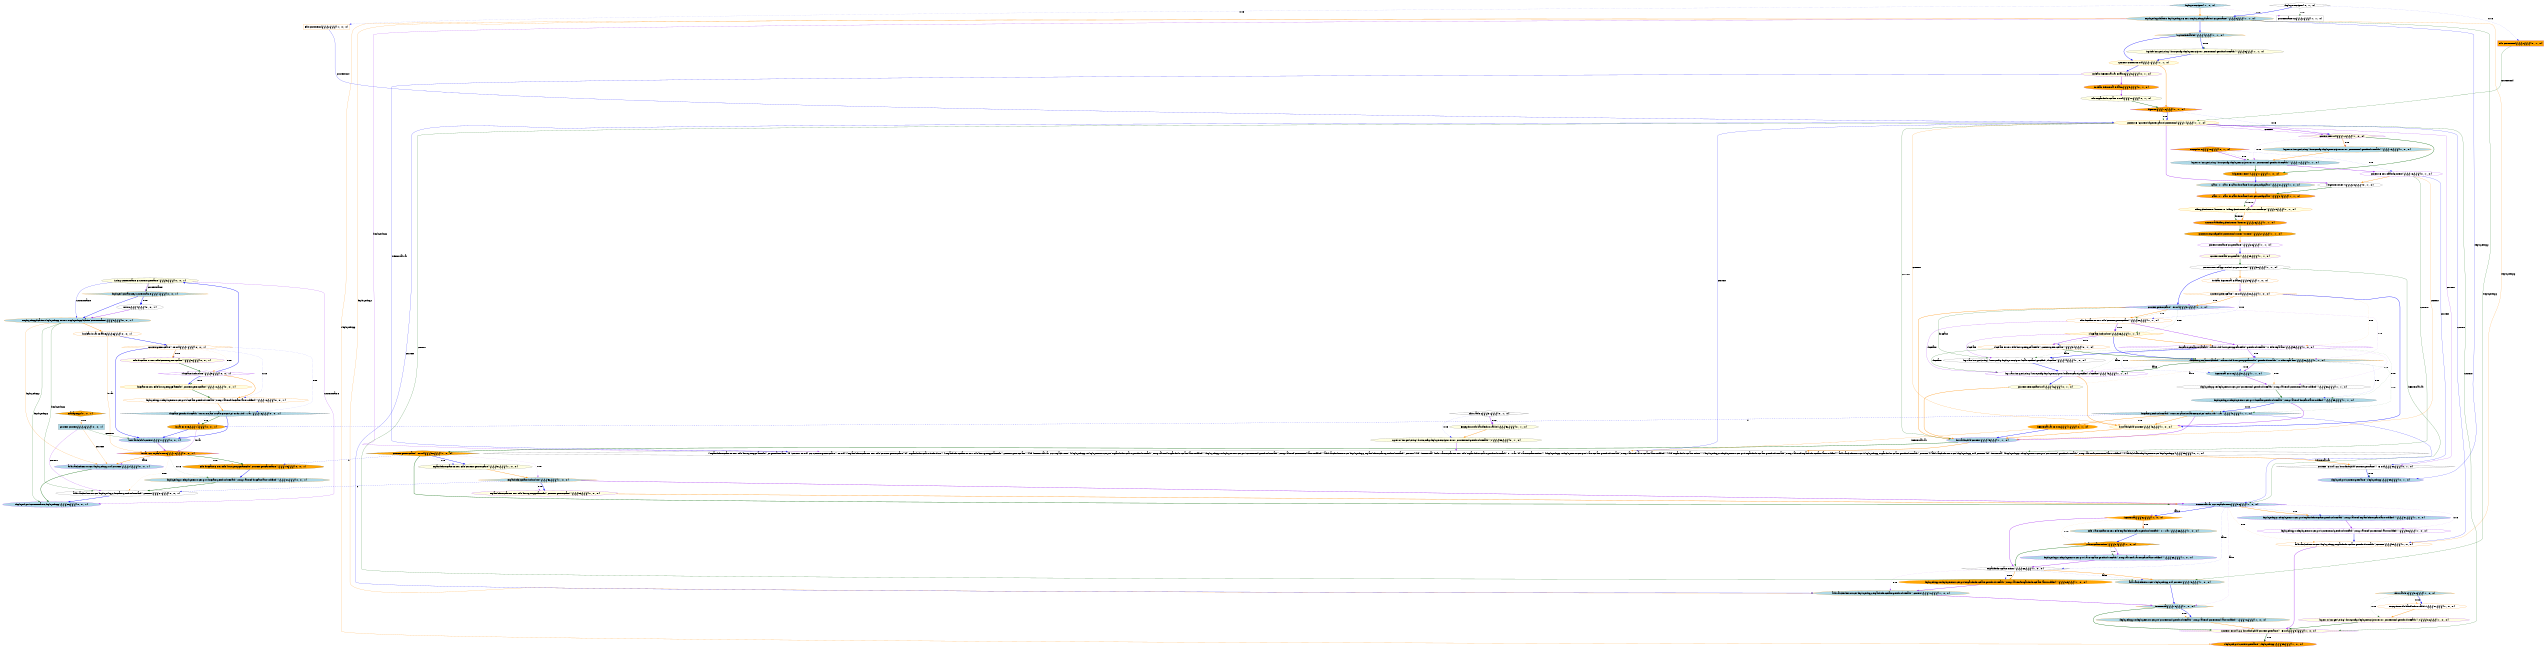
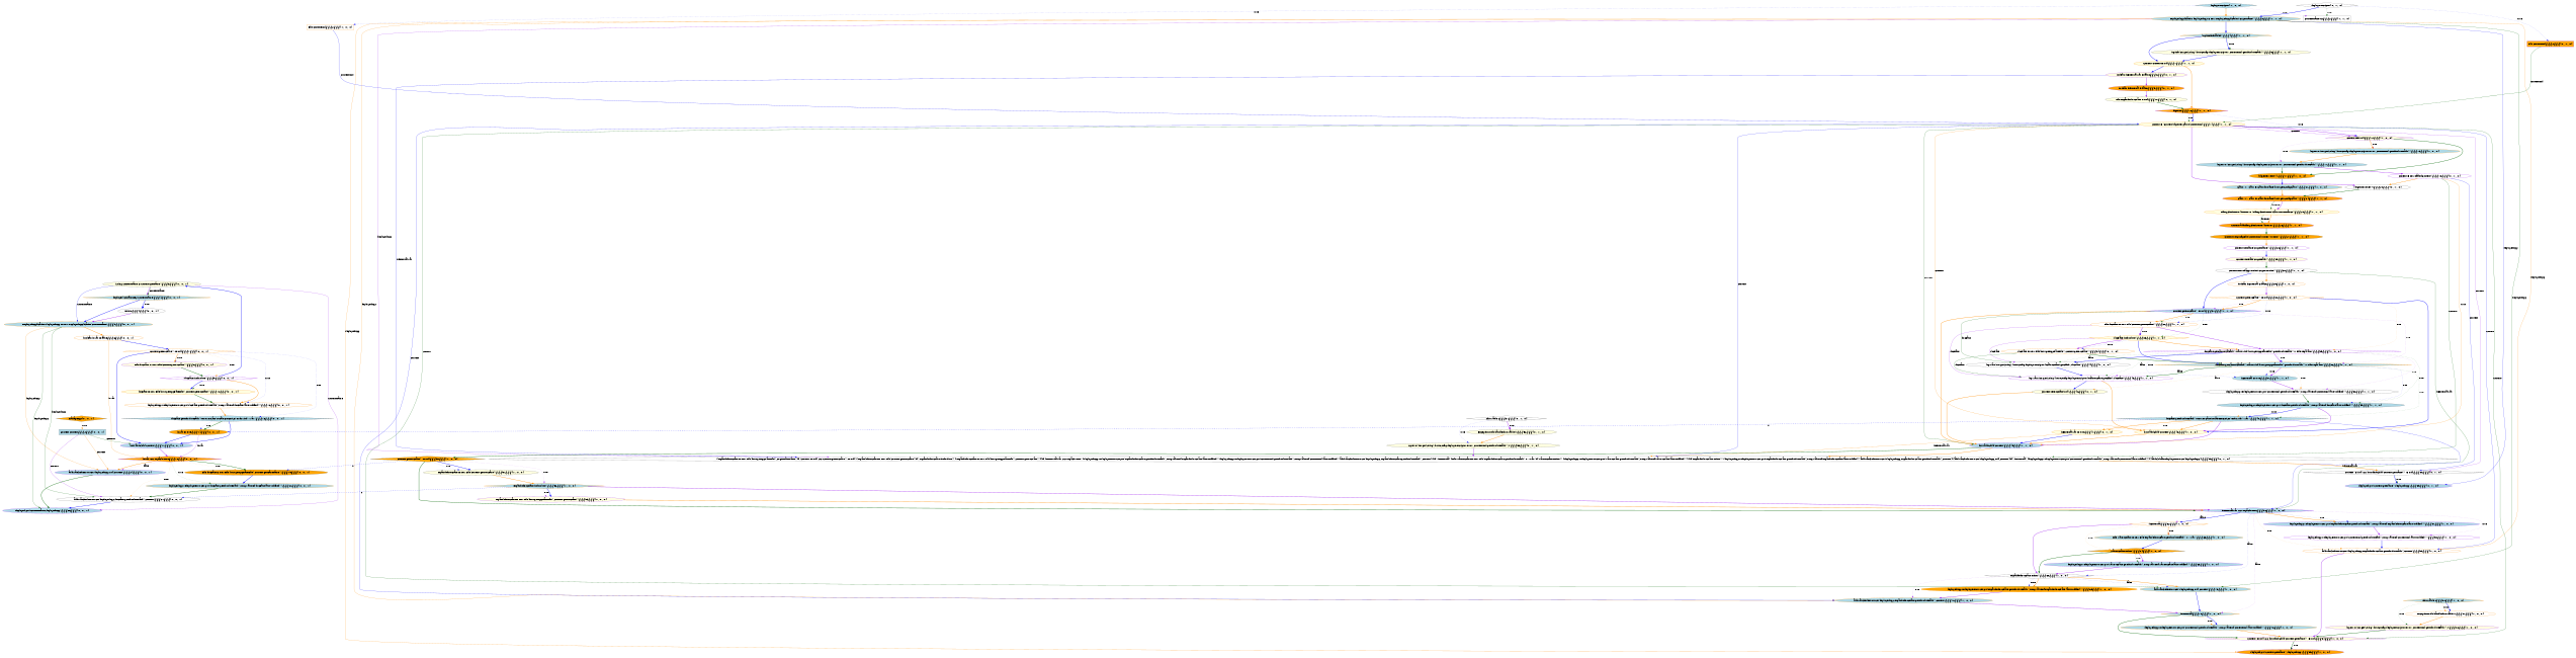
  digraph {
    node [color=darkorange fillcolor=lightblue shape=ellipse style=filled]
    edge [color=blue style=bold]
    n1 [fillcolor=orange label="deployedApp.redeployResources.put(expandedDocBase.getAbsolutePath(),Long.valueOf(expandedDocBase.lastModified()))@@@69@@@['1', '0', '0']"]
    n2 [label="addWatchedResources(deployedApp,expandedDocBase.getAbsolutePath(),context)@@@70@@@['1', '0', '0']"]
    n3 [label="!isExternal@@@75@@@['1', '0', '0']" shape=diamond]
    n4 [fillcolor=lightyellow label="!docBase.isAbsolute()@@@33@@@['1', '1', '0']" shape=diamond]
    n5 [color=purple fillcolor=white label="!docBase.getCanonicalPath().startsWith(host.getAppBaseFile().getAbsolutePath() + File.separator)@@@35@@@['1', '0', '0']" shape=diamond]
    n6 [color=gray40 fillcolor=white label="log.warn(sm.getString(\"hostConfig.deployDescriptor.localDocBaseSpecified\",docBase))@@@44@@@['1', '0', '0']"]
    n7 [fillcolor=white label="docBase = new File(host.getAppBaseFile(),context.getDocBase())@@@34@@@['0', '1', '0']"]
    n8 [label="!docBase.getCanonicalPath().startsWith(host.getAppBaseFile().getAbsolutePath() + File.separator)@@@36@@@['1', '1', '0']" shape=diamond]
    n9 [color=gray40 fillcolor=white label="deployedApp.redeployResources.put(contextXml.getAbsolutePath(),Long.valueOf(contextXml.lastModified()))@@@38@@@['1', '1', '0']"]
    n10 [color=purple fillcolor=white label="log.warn(sm.getString(\"hostConfig.deployDescriptor.localDocBaseSpecified\",docBase))@@@45@@@['1', '1', '0']"]
    n11 [color=gray40 label="isExternal = true@@@37@@@['1', '1', '0']"]
    n12 [color=gray40 label="deployedApp.redeployResources.put(docBase.getAbsolutePath(),Long.valueOf(docBase.lastModified()))@@@39@@@['1', '1', '0']"]
    n13 [color=gray40 fillcolor=lightyellow label="context.setDocBase(null)@@@46@@@['0', '1', '0']"]
    n14 [color=gray40 label="docBase.getAbsolutePath().toLowerCase(Locale.ENGLISH).endsWith(\".war\")@@@40@@@['1', '1', '0']" shape=diamond]
    n15 [fillcolor=white label="boolean isExternal = false@@@29@@@['1', '0', '0']"]
    n16 [fillcolor=white label="context.getDocBase() != null@@@30@@@['1', '0', '0']" shape=diamond]
    n17 [color=purple label="context.getDocBase() != null@@@31@@@['1', '1', '0']" shape=diamond]
    n18 [fillcolor=lightyellow label="host.addChild(context)@@@48@@@['1', '0', '0']"]
    n19 [fillcolor=white label="File docBase = new File(context.getDocBase())@@@32@@@['1', '1', '0']"]
    n20 [color=gray40 fillcolor=lightyellow label="String contextName = context.getName()@@@3@@@['0', '0', '1']"]
    n21 [label="deployed.containsKey(contextName)@@@4@@@['0', '0', '1']" shape=diamond]
    n22 [label="DeployedApplication deployedApp = new DeployedApplication(contextName)@@@5@@@['0', '0', '1']"]
    n23 [color=purple label="deployed.put(contextName,deployedApp)@@@26@@@['0', '0', '1']"]
    n24 [color=gray40 fillcolor=white label="return@@@4@@@['0', '0', '1']"]
    n25 [color=purple label="addWatchedResources(deployedApp,null,context)@@@24@@@['0', '0', '1']"]
    n26 [color=gray40 fillcolor=white label="addWatchedResources(deployedApp,docBase.getAbsolutePath(),context)@@@21@@@['0', '0', '1']"]
    n27 [fillcolor=white label="boolean isWar = false@@@6@@@['0', '0', '1']"]
    n28 [fillcolor=white label="deployedApp.redeployResources.put(docBase.getAbsolutePath(),Long.valueOf(docBase.lastModified()))@@@12@@@['0', '0', '1']"]
    n29 [color=gray40 label="docBase.getAbsolutePath().toLowerCase(Locale.ENGLISH).endsWith(\".war\")@@@13@@@['0', '0', '1']" shape=diamond]
    n30 [color=purple label="host.addChild(context)@@@17@@@['0', '0', '1']"]
    n31 [color=gray40 fillcolor=orange label="isWar = true@@@14@@@['0', '0', '1']"]
    n32 [color=purple fillcolor=orange label="isWar && unpackWARs@@@18@@@['0', '0', '1']" shape=diamond]
    n33 [label="deployedApp.redeployResources.put(docBase.getAbsolutePath(),Long.valueOf(docBase.lastModified()))@@@20@@@['0', '0', '1']"]
    n34 [color=gray40 fillcolor=orange label="File docBase = new File(host.getAppBaseFile(),context.getBaseName())@@@19@@@['0', '0', '1']"]
    n35 [label="DeployedApplication deployedApp = new DeployedApplication(cn.getName())@@@3@@@['1', '1', '0']"]
    n36 [fillcolor=white label="addWatchedResources(deployedApp,expandedDocBase.getAbsolutePath(),context)@@@59@@@['1', '0', '0']"]
    n37 [color=purple label="deployed.put(context.getName(),deployedApp)@@@89@@@['0', '1', '0']"]
    n38 [color=purple fillcolor=orange label="deployed.put(context.getName(),deployedApp)@@@85@@@['1', '0', '0']"]
    n39 [label="log.isInfoEnabled()@@@4@@@['1', '1', '0']" shape=diamond]
    n40 [color=gray40 fillcolor=white label="{expandedDocBase = new File(host.getAppBaseFile(),cn.getBaseName())if (context != null && context.getDocBase() != null) {expandedDocBase = new File(context.getDocBase())if (!expandedDocBase.isAbsolute()) {expandedDocBase = new File(host.getAppBaseFile(),context.getDocBase())}}if (isExternalWar && unpackWARs) {deployedApp.redeployResources.put(expandedDocBase.getAbsolutePath(),Long.valueOf(expandedDocBase.lastModified()))deployedApp.redeployResources.put(contextXml.getAbsolutePath(),Long.valueOf(contextXml.lastModified()))addWatchedResources(deployedApp,expandedDocBase.getAbsolutePath(),context)}{if (!isExternal) {File warDocBase = new File(expandedDocBase.getAbsolutePath() + \".war\")if (warDocBase.exists()) {deployedApp.redeployResources.put(warDocBase.getAbsolutePath(),Long.valueOf(warDocBase.lastModified()))}}if (expandedDocBase.exists()) {deployedApp.redeployResources.put(expandedDocBase.getAbsolutePath(),Long.valueOf(expandedDocBase.lastModified()))addWatchedResources(deployedApp,expandedDocBase.getAbsolutePath(),context)}{addWatchedResources(deployedApp,null,context)}if (!isExternal) {deployedApp.redeployResources.put(contextXml.getAbsolutePath(),Long.valueOf(contextXml.lastModified()))}}addGlobalRedeployResources(deployedApp)}@@@55@@@['0', '1', '0']"]
    n41 [label="addWatchedResources(deployedApp,null,context)@@@73@@@['1', '0', '0']"]
    n42 [color=purple fillcolor=lightyellow label="context != null && host.findChild(context.getName()) != null@@@84@@@['1', '0', '0']" shape=diamond]
    n43 [color=gray40 fillcolor=lightyellow label="log.info(sm.getString(\"hostConfig.deployDescriptor\",contextXml.getAbsolutePath()))@@@5@@@['1', '1', '0']"]
    n44 [fillcolor=lightyellow label="Context context = null@@@7@@@['1', '1', '0']"]
    n45 [color=gray40 fillcolor=white label="context != null && host.findChild(context.getName()) != null@@@88@@@['0', '1', '0']" shape=diamond]
    n46 [color=gray40 fillcolor=white label="context.setWebappVersion(cn.getVersion())@@@30@@@['1', '1', '0']"]
    n47 [color=purple label="isExternalWar && unpackWARs@@@56@@@['1', '0', '0']" shape=diamond]
    n48 [color=purple label="host.addChild(context)@@@49@@@['1', '1', '0']"]
    n49 [color=gray40 fillcolor=white label="expandedDocBase.exists()@@@68@@@['1', '0', '0']" shape=diamond]
    n50 [color=purple label="deployedApp.redeployResources.put(expandedDocBase.getAbsolutePath(),Long.valueOf(expandedDocBase.lastModified()))@@@57@@@['1', '0', '0']"]
    n51 [color=purple fillcolor=white label="deployedApp.redeployResources.put(contextXml.getAbsolutePath(),Long.valueOf(contextXml.lastModified()))@@@58@@@['1', '0', '0']"]
-   n52 [fillcolor=orange label="!isExternal@@@62@@@['1', '0', '0']" shape=diamond]
+   n52 [fillcolor=white label="!isExternal@@@62@@@['1', '0', '0']" shape=diamond]
    n53 [color=purple fillcolor=lightyellow label="context == null@@@12@@@['1', '0', '0']" shape=diamond]
    n54 [label="log.error(sm.getString(\"hostConfig.deployDescriptor.error\",contextXml.getAbsolutePath()))@@@13@@@['1', '0', '0']"]
    n55 [color=gray40 fillcolor=orange label="{digester.reset()}@@@17@@@['1', '0', '0']"]
    n56 [color=gray40 label="log.error(sm.getString(\"hostConfig.deployDescriptor.error\",contextXml.getAbsolutePath()))@@@17@@@['1', '1', '0']"]
    n57 [label="Class<?> clazz = Class.forName(host.getConfigClass())@@@21@@@['1', '0', '0']"]
    n58 [color=purple fillcolor=white label="context = new FailedContext()@@@18@@@['0', '1', '0']"]
    n59 [color=gray40 fillcolor=orange label="manageApp['0', '0', '1']" shape=diamond]
    n60 [color=gray40 label="Context context@@@2@@@['0', '0', '1']" shape=box]
    n61 [color=gray40 fillcolor=orange label="warDocBase.exists()@@@64@@@['1', '0', '0']" shape=diamond]
    n62 [color=purple label="deployedApp.redeployResources.put(warDocBase.getAbsolutePath(),Long.valueOf(warDocBase.lastModified()))@@@65@@@['1', '0', '0']"]
    n63 [fillcolor=white label="context.getDocBase() != null@@@7@@@['0', '0', '1']" shape=diamond]
    n64 [color=gray40 fillcolor=orange label="context.getDocBase() != null@@@50@@@['1', '0', '0']" shape=diamond]
    n65 [color=gray40 label="deployDescriptor['1', '0', '0']" shape=diamond]
    n66 [color=gray40 fillcolor=white label="ContextName cn@@@2@@@['1', '1', '0']" shape=box]
    n67 [fillcolor=white label="File contextXml@@@2@@@['1', '0', '0']" shape=box]
    n68 [fillcolor=lightyellow label="context = (Context)digester.parse(contextXml)@@@14@@@['1', '1', '0']"]
    n69 [color=gray40 fillcolor=lightyellow label="expandedDocBase = new File(context.getDocBase())@@@51@@@['1', '0', '0']"]
    n70 [label="!expandedDocBase.isAbsolute()@@@52@@@['1', '0', '0']" shape=diamond]
    n71 [color=purple fillcolor=lightyellow label="expandedDocBase = new File(host.getAppBaseFile(),context.getDocBase())@@@53@@@['1', '0', '0']"]
    n72 [label="Throwable t@@@80@@@['1', '0', '0']" shape=diamond]
    n73 [fillcolor=white label="ExceptionUtils.handleThrowable(t)@@@81@@@['1', '0', '0']"]
    n74 [color=purple fillcolor=lightyellow label="log.error(sm.getString(\"hostConfig.deployDescriptor.error\",contextXml.getAbsolutePath()),t)@@@82@@@['1', '0', '0']"]
    n75 [color=purple fillcolor=lightyellow label="File docBase = new File(context.getDocBase())@@@8@@@['0', '0', '1']"]
    n76 [color=purple fillcolor=white label="!docBase.isAbsolute()@@@9@@@['0', '0', '1']" shape=diamond]
    n77 [fillcolor=lightyellow label="docBase = new File(host.getAppBaseFile(),context.getDocBase())@@@10@@@['0', '0', '1']"]
    n78 [color=purple fillcolor=orange label="context.addLifecycleListener(listener)@@@26@@@['1', '1', '0']"]
    n79 [color=gray40 fillcolor=orange label="context.setConfigFile(contextXml.toURI().toURL())@@@27@@@['1', '1', '0']"]
    n80 [color=purple fillcolor=white label="context.setName(cn.getName())@@@28@@@['1', '1', '0']"]
    n81 [color=gray40 fillcolor=white label="{digester.reset()}@@@20@@@['0', '1', '0']"]
    n82 [color=purple fillcolor=orange label="Class<?> clazz = Class.forName(host.getConfigClass())@@@24@@@['1', '1', '0']"]
    n83 [fillcolor=lightyellow label="LifecycleListener listener = (LifecycleListener)clazz.newInstance()@@@25@@@['1', '1', '0']"]
    n84 [color=purple fillcolor=lightyellow label="boolean isExternalWar = false@@@8@@@['0', '1', '0']"]
    n85 [color=purple fillcolor=orange label="boolean isExternal = false@@@9@@@['0', '1', '0']"]
    n86 [color=gray40 fillcolor=lightyellow label="File expandedDocBase = null@@@10@@@['0', '1', '0']"]
    n87 [color=gray40 fillcolor=lightyellow label="ExceptionUtils.handleThrowable(t)@@@52@@@['0', '1', '0']"]
    n88 [color=gray40 fillcolor=lightyellow label="log.error(sm.getString(\"hostConfig.deployDescriptor.error\",contextXml.getAbsolutePath()),t)@@@53@@@['0', '1', '0']"]
    n89 [label="deployedApp.redeployResources.put(contextXml.getAbsolutePath(),Long.valueOf(contextXml.lastModified()))@@@76@@@['1', '0', '0']"]
-   n90 [fillcolor=orange label="isExternalWar = true@@@41@@@['0', '1', '0']"]
+   n90 [fillcolor=lightyellow label="isExternalWar = true@@@41@@@['0', '1', '0']"]
    n91 [color=purple fillcolor=orange label="digester@@@12@@@['1', '1', '0']" shape=diamond]
-   n92 [color=purple fillcolor=orange label="Exception e@@@16@@@['0', '1', '0']" shape=diamond]
    n93 [color=purple fillcolor=lightyellow label="context.setPath(cn.getPath())@@@29@@@['1', '1', '0']"]
    n94 [color=gray40 fillcolor=white label="deployDescriptor['0', '1', '0']" shape=diamond]
    n95 [color=purple fillcolor=orange label="File contextXml@@@2@@@['0', '1', '0']" shape=box]
    n96 [color=gray40 fillcolor=white label="Throwable t@@@51@@@['0', '1', '0']" shape=diamond]
    n97 [label="File warDocBase = new File(expandedDocBase.getAbsolutePath() + \".war\")@@@63@@@['1', '0', '0']"]
    n1 -> n2 [color=purple]
    n2 -> n3 [color=purple]
    n3 -> n42 [color=darkgreen]
    n3 -> n89 [color=darkorange label=true style=dotted]
    n3 -> n89
    n4 -> n5 [color=darkorange]
    n4 -> n6 [color=purple label=docBase style=solid]
    n4 -> n7 [label=true style=dotted]
    n4 -> n7 [color=purple]
    n4 -> n8
    n5 -> n6 [color=darkgreen label=false style=dotted]
    n5 -> n6
    n5 -> n8 [color=purple]
    n5 -> n8 [label=true style=dotted]
    n5 -> n9 [color=purple label=true style=dotted]
    n5 -> n10 [color=darkgreen label=false style=dotted]
    n5 -> n11 [label=true style=dotted]
    n5 -> n12 [color=darkgreen label=true style=dotted]
    n6 -> n10
    n7 -> n8 [color=darkgreen]
    n7 -> n10 [color=darkgreen label=docBase style=solid]
    n8 -> n9 [color=darkorange label=true style=dotted]
    n8 -> n10 [color=purple label=false style=dotted]
    n8 -> n10 [color=darkgreen]
    n8 -> n11 [color=purple]
    n8 -> n11 [label=true style=dotted]
    n8 -> n12 [label=true style=dotted]
    n8 -> n13 [color=darkorange label=false style=dotted]
    n8 -> n14 [color=darkgreen label=true style=dotted]
    n9 -> n12 [color=darkgreen]
    n10 -> n13
    n10 -> n18 [color=darkorange]
    n11 -> n9 [color=purple]
    n12 -> n14 [color=darkorange label=true style=dotted]
    n12 -> n14
    n12 -> n18 [color=purple]
    n13 -> n48 [color=darkorange]
    n14 -> n18 [color=darkorange]
    n14 -> n31 [label=0 style=dashed]
    n14 -> n47 [label=isExternalWar style=solid]
    n14 -> n48 [color=purple]
    n14 -> n90 [color=darkorange label=true style=dotted]
    n14 -> n90 [color=darkorange]
    n15 -> n16 [color=purple]
    n16 -> n5 [color=darkorange label=true style=dotted]
    n16 -> n17 [color=purple label=true style=dotted]
    n16 -> n17 [color=darkorange]
    n16 -> n18
    n16 -> n19 [label=true style=dotted]
    n17 -> n4 [color=darkgreen label=true style=dotted]
    n17 -> n6 [color=darkgreen label=docBase style=solid]
    n17 -> n8 [color=purple label=true style=dotted]
    n17 -> n19 [color=darkorange]
    n17 -> n19 [color=darkgreen label=true style=dotted]
    n17 -> n48 [color=darkorange]
    n18 -> n48 [color=darkorange]
    n19 -> n4 [label=true style=dotted]
    n19 -> n4 [color=purple]
    n19 -> n5 [color=purple]
    n19 -> n10 [color=purple label=docBase style=solid]
    n20 -> n21 [color=purple]
    n20 -> n21 [color=darkgreen label=contextName style=solid]
    n20 -> n22 [label=contextName style=solid]
    n20 -> n23 [color=purple label=contextName style=solid]
    n21 -> n22
    n21 -> n24
    n21 -> n24 [label=true style=dotted]
    n22 -> n23 [color=darkgreen label=deployedApp style=solid]
    n22 -> n25 [color=darkorange label=deployedApp style=solid]
    n22 -> n26 [color=darkgreen label=deployedApp style=solid]
    n22 -> n27 [color=darkorange]
    n24 -> n22 [color=purple]
    n25 -> n23 [color=darkgreen]
    n26 -> n23
    n27 -> n32 [color=darkorange label=isWar style=solid]
    n27 -> n63
    n28 -> n29 [color=darkorange]
    n29 -> n30
    n29 -> n31 [color=darkgreen]
    n29 -> n31 [label=true style=dotted]
    n30 -> n32 [color=purple]
    n31 -> n30
    n31 -> n32 [color=purple label=isWar style=solid]
    n32 -> n25 [color=purple label=false style=dotted]
    n32 -> n25 [color=darkorange]
    n32 -> n26 [color=darkorange label=true style=dotted]
    n32 -> n33 [color=darkgreen label=true style=dotted]
    n32 -> n34 [color=darkgreen]
    n32 -> n34 [color=darkorange label=true style=dotted]
    n33 -> n26 [color=darkgreen]
    n34 -> n33
    n35 -> n2 [color=darkorange label=deployedApp style=solid]
    n35 -> n36 [color=darkorange label=deployedApp style=solid]
    n35 -> n37 [label=deployedApp style=solid]
    n35 -> n38 [color=darkorange label=deployedApp style=solid]
    n35 -> n39
    n35 -> n40 [color=purple label=deployedApp style=solid]
    n35 -> n41 [color=darkgreen label=deployedApp style=solid]
    n36 -> n42 [color=purple]
    n39 -> n43
    n39 -> n43 [color=darkgreen label=true style=dotted]
    n39 -> n44
    n40 -> n45 [color=darkorange]
    n41 -> n3
    n42 -> n38 [color=purple label=true style=dotted]
    n42 -> n38 [color=darkgreen]
    n43 -> n44
    n44 -> n84
    n44 -> n91 [color=darkorange]
    n45 -> n37
    n45 -> n37 [color=darkgreen label=true style=dotted]
    n46 -> n15 [color=darkorange]
    n46 -> n17
    n46 -> n47 [color=darkgreen label=isExternalWar style=solid]
    n47 -> n3 [color=purple label=false style=dotted]
    n47 -> n36 [color=darkorange label=true style=dotted]
    n47 -> n49 [label=false style=dotted]
    n47 -> n50 [label=true style=dotted]
    n47 -> n50 [color=darkorange]
    n47 -> n51 [color=purple label=true style=dotted]
    n47 -> n52
    n47 -> n52 [color=purple label=false style=dotted]
    n48 -> n40 [color=darkorange]
    n48 -> n64 [color=darkgreen]
    n49 -> n1 [color=darkorange]
    n49 -> n1 [label=true style=dotted]
    n49 -> n2 [color=purple label=true style=dotted]
    n49 -> n41 [label=false style=dotted]
    n49 -> n41 [color=darkorange]
    n50 -> n51 [color=purple]
    n51 -> n36
    n52 -> n49 [color=purple]
    n52 -> n61 [color=darkorange label=true style=dotted]
    n52 -> n97 [color=purple label=true style=dotted]
    n52 -> n97 [color=darkorange]
    n53 -> n54 [color=purple label=true style=dotted]
    n53 -> n54 [color=darkorange]
    n53 -> n55 [color=darkgreen]
    n53 -> n56 [color=purple label=true style=dotted]
    n54 -> n56 [color=darkorange]
    n55 -> n57
    n56 -> n55 [color=darkgreen]
    n56 -> n58 [color=purple]
    n57 -> n82 [color=darkorange]
    n58 -> n40 [color=darkgreen label=context style=solid]
    n58 -> n45 [label=context style=solid]
-   n58 -> n48 [color=darkorange label=context style=solid]
+   n58 -> n48 [color=darkorange label=true style=solid]
    n58 -> n81 [color=darkorange]
    n59 -> n60 [color=darkorange label=true style=dotted]
    n60 -> n25 [color=darkorange label=context style=solid]
    n60 -> n26 [color=purple label=context style=solid]
    n60 -> n30 [color=darkgreen label=context style=solid]
    n61 -> n49 [color=darkgreen]
    n61 -> n62 [color=purple]
    n61 -> n62 [color=darkgreen label=true style=dotted]
    n62 -> n49 [color=purple]
    n63 -> n28 [label=true style=dotted]
    n63 -> n29 [label=true style=dotted]
    n63 -> n30
    n63 -> n75 [label=true style=dotted]
    n63 -> n75 [color=darkorange]
    n63 -> n76 [color=darkorange label=true style=dotted]
    n64 -> n34 [label=0 style=dashed]
    n64 -> n47 [color=darkgreen]
    n64 -> n69
    n64 -> n69 [label=true style=dotted]
    n64 -> n70 [color=purple label=true style=dotted]
    n65 -> n35 [color=darkorange]
    n65 -> n66 [color=purple label=true style=dotted]
    n65 -> n67 [label=true style=dotted]
    n67 -> n68 [label=contextXml style=solid]
    n68 -> n2 [label=context style=solid]
    n68 -> n18 [color=darkorange label=context style=solid]
    n68 -> n36 [label=context style=solid]
    n68 -> n40 [label=context style=solid]
    n68 -> n41 [color=darkgreen label=context style=solid]
    n68 -> n42 [color=darkgreen label=context style=solid]
    n68 -> n45 [color=purple label=context style=solid]
    n68 -> n48 [color=darkgreen label=context style=solid]
    n68 -> n53 [color=purple label=context style=solid]
    n68 -> n53 [color=purple]
    n68 -> n81 [color=purple]
    n69 -> n70 [color=darkorange]
    n70 -> n26 [label=0 style=dashed]
    n70 -> n47 [color=purple]
    n70 -> n71 [color=purple label=true style=dotted]
    n70 -> n71
    n71 -> n47 [color=darkorange]
    n72 -> n73 [color=darkorange label=true style=dotted]
    n72 -> n73
    n72 -> n74 [color=darkgreen label=true style=dotted]
    n73 -> n74 [color=darkorange]
    n74 -> n42 [color=darkgreen]
    n75 -> n76 [color=darkgreen]
    n76 -> n20
    n76 -> n28 [color=darkorange]
    n76 -> n77 [color=darkgreen label=true style=dotted]
    n76 -> n77
    n77 -> n28 [color=darkgreen]
    n78 -> n79 [color=darkgreen]
    n79 -> n80 [color=darkorange]
    n80 -> n93
    n81 -> n82 [color=darkgreen]
    n82 -> n83 [color=darkgreen label=listener style=solid]
    n82 -> n83 [color=purple]
    n83 -> n78 [color=darkgreen label=listener style=solid]
    n83 -> n78 [color=darkorange]
    n84 -> n40 [label=isExternalWar style=solid]
    n84 -> n85 [color=purple]
    n85 -> n86 [color=purple]
    n86 -> n91 [color=darkgreen]
    n87 -> n88 [color=darkorange]
    n88 -> n40 [color=purple]
    n89 -> n42 [color=darkorange]
    n90 -> n40 [color=darkorange label=isExternalWar style=solid]
    n90 -> n48
    n91 -> n53 [label=true style=dotted]
    n91 -> n68 [color=darkgreen label=true style=dotted]
    n91 -> n68
-   n92 -> n56 [color=purple]
-   n92 -> n56 [color=darkgreen label=true style=dotted]
-   n92 -> n58 [label=true style=dotted]
    n93 -> n46 [color=darkgreen]
    n94 -> n35
    n94 -> n66 [color=darkgreen label=true style=dotted]
    n94 -> n95 [label=true style=dotted]
    n95 -> n68 [color=darkgreen label=contextXml style=solid]
    n96 -> n87 [color=purple]
    n96 -> n87 [color=purple label=true style=dotted]
    n96 -> n88 [label=true style=dotted]
    n97 -> n61
  }
